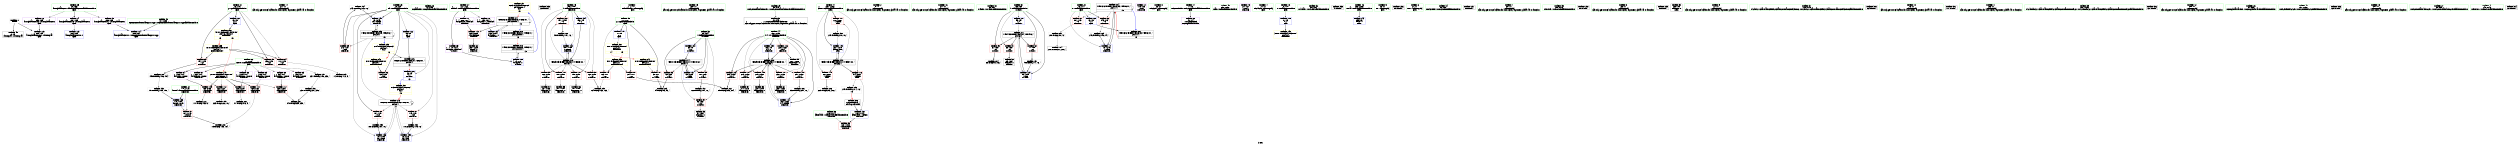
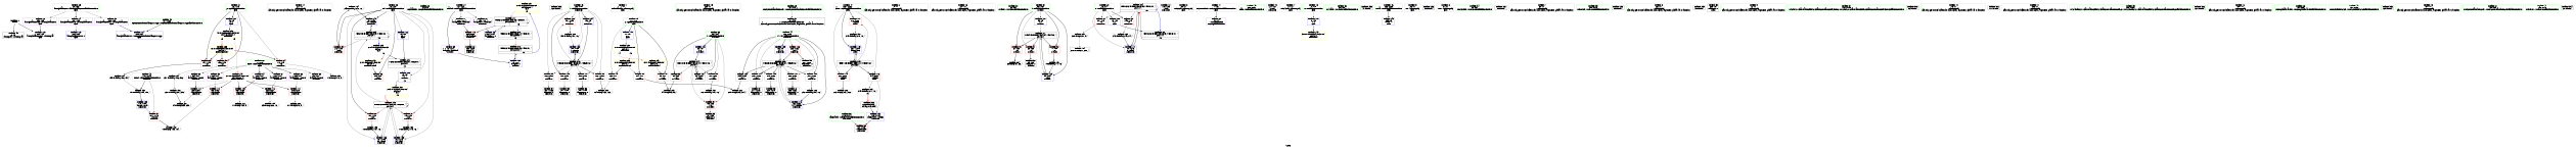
  digraph {
    label=SVFG
    node [color=green shape=record]
    edge [style=bold]
    n1 [color=grey label="{NodeID: 0\nNullPtr}"]
    n2 [color=black label="{NodeID: 49\n2\<--3\ndummyVal\<--dummyVal\n}"]
    n3 [color=blue label="{NodeID: 125\n289\<--3\nllvm.global_ctors_2\<--dummyVal\nGlob }" style=dotted]
    n4 [color=red label="{NodeID: 97\n184\<--148\n\<--bound\n_Z5solvev\n}"]
    n5 [color=grey label="{NodeID: 208\n185 = cmp(183, 184, )\n}"]
    n6 [label="{NodeID: 14\n211\<--1\n\<--dummyObj\nCan only get source location for instruction, argument, global var or function.}"]
    n7 [color=grey label="{NodeID: 194\n243 = Binary(242, 76, )\n}"]
    n8 [color=blue label="{NodeID: 140\n19\<--243\nsol\<--inc35\n_Z5solvev\n}"]
    n9 [color=black label="{NodeID: 225\nMR_2V_8 = PHI(MR_2V_9, MR_2V_2, )\npts\{20 \}\n|{|<s3>15}}"]
    n10 [color=yellow label="{NodeID: 293\n2V_4 = CSCHI(MR_2V_3)\npts\{20 \}\nCS[]|{|<s1>16}}" style=double]
    n11 [color=red label="{NodeID: 89\n242\<--19\n\<--sol\n_Z5solvev\n}"]
    n12 [color=red label="{NodeID: 111\n216\<--215\n\<--arrayidx20\n_Z5solvev\n}"]
    n13 [color=grey label="{NodeID: 200\n217 = cmp(216, 9, )\n}"]
    n14 [label="{NodeID: 28\n44\<--45\n__cxa_atexit\<--__cxa_atexit_field_insensitive\n}"]
    n15 [color=yellow label="{NodeID: 291\n6V_3 = CSCHI(MR_6V_2)\npts\{220000 \}\nCS[]|{<s0>15}}" style=double]
    n16 [color=black label="{NodeID: 217\nMR_6V_2 = PHI(MR_6V_3, MR_6V_1, )\npts\{220000 \}\n|{|<s3>15}}"]
    n17 [color=blue label="{NodeID: 137\n192\<--194\narrayidx11\<--\n_Z5solvev\n}"]
    n18 [color=red label="{NodeID: 113\n229\<--228\n\<--arrayidx28\n_Z5solvev\n}"]
    n19 [color=black label="{NodeID: 218\nMR_6V_2 = PHI(MR_6V_4, MR_6V_1, )\npts\{220000 \}\n|{<s0>13}}"]
    n20 [color=black label="{NodeID: 60\n230\<--229\ntobool\<--\n_Z5solvev\n}"]
    n21 [color=black label="{NodeID: 212\nMR_6V_2 = PHI(MR_6V_3, MR_6V_1, )\npts\{220000 \}\n|{|<s1>13}}"]
    n22 [label="{NodeID: 42\n148\<--149\nbound\<--bound_field_insensitive\n_Z5solvev\n}"]
    n23 [color=blue label="{NodeID: 133\n148\<--157\nbound\<--sub\n_Z5solvev\n}"]
    n24 [color=black label="{NodeID: 305\n128 = PHI()\n}"]
    n25 [color=blue label="{NodeID: 139\n152\<--9\ni14\<--\n_Z5solvev\n}"]
    n26 [color=black label="{NodeID: 226\nMR_25V_3 = PHI(MR_25V_4, MR_25V_2, )\npts\{153 \}\n}"]
    n27 [color=red label="{NodeID: 103\n203\<--152\n\<--i14\n_Z5solvev\n}"]
    n28 [color=red label="{NodeID: 104\n213\<--152\n\<--i14\n_Z5solvev\n}"]
    n29 [color=red label="{NodeID: 105\n219\<--152\n\<--i14\n_Z5solvev\n}"]
    n30 [color=red label="{NodeID: 107\n232\<--152\n\<--i14\n_Z5solvev\n}"]
    n31 [color=red label="{NodeID: 108\n251\<--152\n\<--i14\n_Z5solvev\n}"]
    n32 [color=blue label="{NodeID: 142\n152\<--252\ni14\<--inc38\n_Z5solvev\n}"]
    n33 [color=grey label="{NodeID: 202\n205 = cmp(203, 204, )\n}"]
    n34 [color=black label="{NodeID: 57\n214\<--213\nidxprom19\<--\n_Z5solvev\n}"]
    n35 [color=black label="{NodeID: 58\n220\<--219\nidxprom22\<--\n_Z5solvev\n}"]
    n36 [color=red label="{NodeID: 106\n226\<--152\n\<--i14\n_Z5solvev\n}"]
    n37 [color=black label="{NodeID: 59\n227\<--226\nidxprom27\<--\n_Z5solvev\n}"]
    n38 [color=black label="{NodeID: 61\n233\<--232\nidxprom29\<--\n_Z5solvev\n}"]
    n39 [color=grey label="{NodeID: 186\n252 = Binary(251, 76, )\n}"]
    n40 [color=black label="{NodeID: 56\n191\<--190\nidxprom10\<--\n_Z5solvev\n}"]
    n41 [color=purple label="{NodeID: 70\n192\<--21\narrayidx11\<--marked\n_Z5solvev\n}"]
    n42 [color=yellow label="{NodeID: 250\n8V_1 = ENCHI(MR_8V_0)\npts\{12 \}\nFun[main]|{<s0>14|<s1>15}}" style=double]
    n43 [color=yellow label="{NodeID: 247\n8V_1 = ENCHI(MR_8V_0)\npts\{12 \}\nFun[_Z4readv]}" style=double]
    n44 [color=yellow label="{NodeID: 233\n8V_1 = ENCHI(MR_8V_0)\npts\{12 \}\nFun[_Z5solvev]}" style=double]
    n45 [color=red label="{NodeID: 78\n93\<--11\n\<--g\n_Z4readv\n}"]
    n46 [color=red label="{NodeID: 79\n163\<--11\n\<--g\n_Z5solvev\n}"]
    n47 [color=red label="{NodeID: 80\n204\<--11\n\<--g\n_Z5solvev\n}"]
    n48 [color=grey label="{NodeID: 205\n94 = cmp(92, 93, )\n}"]
    n49 [color=grey label="{NodeID: 209\n164 = cmp(162, 163, )\n}"]
    n50 [color=red label="{NodeID: 84\n172\<--15\n\<--p\n_Z5solvev\n}"]
    n51 [color=grey label="{NodeID: 203\n173 = cmp(172, 9, )\n}"]
    n52 [label="{NodeID: 1\n7\<--1\n__dso_handle\<--dummyObj\nGlob }"]
    n53 [color=red label="{NodeID: 98\n162\<--150\n\<--i\n_Z5solvev\n}"]
    n54 [label="{NodeID: 15\n239\<--1\n\<--dummyObj\nCan only get source location for instruction, argument, global var or function.}"]
    n55 [color=grey label="{NodeID: 195\n188 = Binary(187, 76, )\n}"]
    n56 [color=blue label="{NodeID: 136\n19\<--188\nsol\<--inc9\n_Z5solvev\n}"]
    n57 [color=black label="{NodeID: 215\nMR_2V_2 = PHI(MR_2V_5, MR_2V_1, )\npts\{20 \}\n}"]
    n58 [color=red label="{NodeID: 87\n175\<--19\n\<--sol\n_Z5solvev\n}"]
    n59 [color=blue label="{NodeID: 135\n19\<--176\nsol\<--inc\n_Z5solvev\n}"]
    n60 [color=red label="{NodeID: 88\n187\<--19\n\<--sol\n_Z5solvev\n}"]
    n61 [color=red label="{NodeID: 112\n222\<--221\n\<--arrayidx23\n_Z5solvev\n}"]
    n62 [color=grey label="{NodeID: 199\n223 = cmp(222, 76, )\n}"]
    n63 [label="{NodeID: 29\n43\<--49\n_ZNSt8ios_base4InitD1Ev\<--_ZNSt8ios_base4InitD1Ev_field_insensitive\n}"]
    n64 [color=black label="{NodeID: 51\n42\<--43\n\<--_ZNSt8ios_base4InitD1Ev\nCan only get source location for instruction, argument, global var or function.}"]
    n65 [color=blue label="{NodeID: 126\n19\<--9\nsol\<--\n_Z4initv\n|{<s0>13}}"]
    n66 [color=yellow label="{NodeID: 290\n2V_3 = CSCHI(MR_2V_2)\npts\{20 \}\nCS[]|{<s0>15}}" style=double]
    n67 [label="{NodeID: 43\n150\<--151\ni\<--i_field_insensitive\n_Z5solvev\n}"]
    n68 [color=red label="{NodeID: 99\n166\<--150\n\<--i\n_Z5solvev\n}"]
    n69 [color=red label="{NodeID: 100\n180\<--150\n\<--i\n_Z5solvev\n}"]
    n70 [color=red label="{NodeID: 101\n190\<--150\n\<--i\n_Z5solvev\n}"]
    n71 [color=red label="{NodeID: 102\n197\<--150\n\<--i\n_Z5solvev\n}"]
    n72 [color=blue label="{NodeID: 134\n150\<--9\ni\<--\n_Z5solvev\n}"]
    n73 [color=blue label="{NodeID: 138\n150\<--198\ni\<--inc13\n_Z5solvev\n}"]
    n74 [color=black label="{NodeID: 54\n167\<--166\nidxprom\<--\n_Z5solvev\n}"]
    n75 [color=black label="{NodeID: 55\n181\<--180\nidxprom5\<--\n_Z5solvev\n}"]
    n76 [color=grey label="{NodeID: 188\n198 = Binary(197, 76, )\n}"]
    n77 [color=black label="{NodeID: 216\nMR_23V_3 = PHI(MR_23V_4, MR_23V_2, )\npts\{151 \}\n}"]
    n78 [color=black label="{NodeID: 306\n112 = PHI(275, )\n0th arg _Z5writei }"]
    n79 [color=blue label="{NodeID: 132\n113\<--112\ncasen.addr\<--casen\n_Z5writei\n}"]
    n80 [color=red label="{NodeID: 96\n120\<--113\n\<--casen.addr\n_Z5writei\n}"]
    n81 [color=black label="{NodeID: 220\nMR_2V_2 = PHI(MR_2V_4, MR_2V_1, )\npts\{20 \}\n|{<s0>13}}"]
    n82 [color=yellow label="{NodeID: 242\n2V_1 = ENCHI(MR_2V_0)\npts\{20 \}\nFun[_Z5writei]}" style=double]
    n83 [color=purple label="{NodeID: 71\n228\<--21\narrayidx28\<--marked\n_Z5solvev\n}"]
    n84 [color=red label="{NodeID: 85\n236\<--15\n\<--p\n_Z5solvev\n}"]
    n85 [color=grey label="{NodeID: 197\n237 = Binary(156, 236, )\n}"]
    n86 [color=grey label="{NodeID: 196\n238 = Binary(237, 239, )\n}"]
    n87 [color=grey label="{NodeID: 207\n240 = cmp(235, 238, )\n}"]
    n88 [label="{NodeID: 2\n9\<--1\n\<--dummyObj\nCan only get source location for instruction, argument, global var or function.}"]
    n89 [label="{NodeID: 16\n247\<--1\n\<--dummyObj\nCan only get source location for instruction, argument, global var or function.}"]
    n90 [label="{NodeID: 30\n56\<--57\n_Z4initv\<--_Z4initv_field_insensitive\n}"]
    n91 [color=red label="{NodeID: 86\n126\<--19\n\<--sol\n_Z5writei\n}"]
    n92 [color=grey label="{NodeID: 210\n170 = cmp(169, 9, )\n}"]
    n93 [color=blue label="{NodeID: 127\n59\<--9\ni\<--\n_Z4initv\n}"]
    n94 [color=black label="{NodeID: 211\nMR_4V_3 = PHI(MR_4V_4, MR_4V_2, )\npts\{60 \}\n}"]
    n95 [color=red label="{NodeID: 90\n64\<--59\n\<--i\n_Z4initv\n}"]
    n96 [color=red label="{NodeID: 91\n68\<--59\n\<--i\n_Z4initv\n}"]
    n97 [color=red label="{NodeID: 92\n74\<--59\n\<--i\n_Z4initv\n}"]
    n98 [color=blue label="{NodeID: 129\n59\<--75\ni\<--inc\n_Z4initv\n}"]
    n99 [color=grey label="{NodeID: 204\n65 = cmp(64, 66, )\n}"]
    n100 [color=black label="{NodeID: 52\n69\<--68\nidxprom\<--\n_Z4initv\n}"]
    n101 [color=grey label="{NodeID: 191\n75 = Binary(74, 76, )\n}"]
    n102 [label="{NodeID: 44\n152\<--153\ni14\<--i14_field_insensitive\n_Z5solvev\n}"]
    n103 [color=black label="{NodeID: 224\nMR_16V_2 = PHI(MR_16V_3, MR_16V_1, )\npts\{14 \}\n|{|<s4>15}}"]
    n104 [color=red label="{NodeID: 81\n207\<--13\n\<--s\n_Z5solvev\n}"]
    n105 [color=red label="{NodeID: 82\n245\<--13\n\<--s\n_Z5solvev\n}"]
    n106 [color=blue label="{NodeID: 141\n13\<--246\ns\<--dec\n_Z5solvev\n}"]
    n107 [color=black label="{NodeID: 221\nMR_16V_2 = PHI(MR_16V_3, MR_16V_1, )\npts\{14 \}\n|{<s0>15}}"]
    n108 [color=grey label="{NodeID: 201\n208 = cmp(207, 9, )\n}"]
    n109 [color=grey label="{NodeID: 185\n246 = Binary(245, 247, )\n}"]
    n110 [color=black label="{NodeID: 184\n210 = PHI(211, 208, )\n}"]
    n111 [color=purple label="{NodeID: 72\n116\<--25\n\<--.str\n_Z5writei\n}"]
    n112 [label="{NodeID: 3\n23\<--1\n_ZSt3cin\<--dummyObj\nGlob }"]
    n113 [label="{NodeID: 17\n4\<--6\n_ZStL8__ioinit\<--_ZStL8__ioinit_field_insensitive\nGlob }"]
    n114 [color=purple label="{NodeID: 62\n40\<--4\n\<--_ZStL8__ioinit\n__cxx_global_var_init\n}"]
    n115 [color=red label="{NodeID: 114\n235\<--234\n\<--arrayidx30\n_Z5solvev\n}"]
    n116 [label="{NodeID: 31\n59\<--60\ni\<--i_field_insensitive\n_Z4initv\n}"]
    n117 [color=blue label="{NodeID: 128\n70\<--72\narrayidx\<--\n_Z4initv\n}"]
    n118 [label="{NodeID: 45\n256\<--257\nmain\<--main_field_insensitive\n}"]
    n119 [color=purple label="{NodeID: 73\n124\<--27\n\<--.str.1\n_Z5writei\n}"]
    n120 [color=grey label="{NodeID: 198\n176 = Binary(175, 76, )\n}"]
    n121 [label="{NodeID: 4\n24\<--1\n_ZSt4cout\<--dummyObj\nGlob }"]
    n122 [label="{NodeID: 18\n8\<--10\nn\<--n_field_insensitive\nGlob }"]
    n123 [color=blue label="{NodeID: 118\n8\<--9\nn\<--\nGlob }"]
    n124 [color=yellow label="{NodeID: 249\n30V_1 = ENCHI(MR_30V_0)\npts\{10 \}\nFun[main]}" style=double]
    n125 [color=grey label="{NodeID: 206\n269 = cmp(267, 268, )\n}"]
    n126 [color=red label="{NodeID: 115\n267\<--261\n\<--casen\nmain\n}"]
    n127 [label="{NodeID: 32\n80\<--81\n_Z4readv\<--_Z4readv_field_insensitive\n}"]
    n128 [color=black label="{NodeID: 295\n41 = PHI()\n}"]
    n129 [label="{NodeID: 46\n259\<--260\nretval\<--retval_field_insensitive\nmain\n}"]
    n130 [color=blue label="{NodeID: 143\n259\<--9\nretval\<--\nmain\n}"]
    n131 [color=yellow label="{NodeID: 240\n27V_1 = ENCHI(MR_27V_0)\npts\{180000 \}\nFun[_Z5solvev]}" style=double]
    n132 [color=red label="{NodeID: 109\n169\<--168\n\<--arrayidx\n_Z5solvev\n}"]
    n133 [color=red label="{NodeID: 110\n183\<--182\n\<--arrayidx6\n_Z5solvev\n}"]
    n134 [color=purple label="{NodeID: 74\n287\<--29\nllvm.global_ctors_0\<--llvm.global_ctors\nGlob }"]
    n135 [color=blue label="{NodeID: 123\n287\<--30\nllvm.global_ctors_0\<--\nGlob }"]
    n136 [label="{NodeID: 5\n25\<--1\n.str\<--dummyObj\nGlob }"]
    n137 [label="{NodeID: 19\n11\<--12\ng\<--g_field_insensitive\nGlob }"]
    n138 [color=blue label="{NodeID: 119\n11\<--9\ng\<--\nGlob }"]
    n139 [color=red label="{NodeID: 116\n274\<--261\n\<--casen\nmain\n}"]
    n140 [color=grey label="{NodeID: 189\n275 = Binary(274, 76, )\n|{<s0>16}}"]
    n141 [label="{NodeID: 33\n83\<--84\ni\<--i_field_insensitive\n_Z4readv\n}"]
    n142 [color=red label="{NodeID: 93\n92\<--83\n\<--i\n_Z4readv\n}"]
    n143 [color=red label="{NodeID: 94\n96\<--83\n\<--i\n_Z4readv\n}"]
    n144 [color=red label="{NodeID: 95\n101\<--83\n\<--i\n_Z4readv\n}"]
    n145 [color=blue label="{NodeID: 130\n83\<--9\ni\<--\n_Z4readv\n}"]
    n146 [color=blue label="{NodeID: 131\n83\<--102\ni\<--inc\n_Z4readv\n}"]
    n147 [color=black label="{NodeID: 53\n97\<--96\nidxprom\<--\n_Z4readv\n}"]
    n148 [color=grey label="{NodeID: 192\n102 = Binary(101, 76, )\n}"]
    n149 [color=black label="{NodeID: 214\nMR_10V_3 = PHI(MR_10V_4, MR_10V_2, )\npts\{84 \}\n}"]
    n150 [color=black label="{NodeID: 296\n85 = PHI()\n}"]
    n151 [label="{NodeID: 47\n261\<--262\ncasen\<--casen_field_insensitive\nmain\n}"]
    n152 [color=red label="{NodeID: 117\n278\<--261\n\<--casen\nmain\n}"]
    n153 [color=blue label="{NodeID: 145\n261\<--279\ncasen\<--inc\nmain\n}"]
    n154 [color=grey label="{NodeID: 190\n279 = Binary(278, 76, )\n}"]
    n155 [color=black label="{NodeID: 219\nMR_37V_3 = PHI(MR_37V_4, MR_37V_2, )\npts\{262 \}\n}"]
    n156 [color=purple label="{NodeID: 75\n288\<--29\nllvm.global_ctors_1\<--llvm.global_ctors\nGlob }"]
    n157 [color=blue label="{NodeID: 124\n288\<--31\nllvm.global_ctors_1\<--_GLOBAL__sub_I_srkib0y_1_1.cpp\nGlob }"]
    n158 [label="{NodeID: 6\n27\<--1\n.str.1\<--dummyObj\nGlob }"]
    n159 [label="{NodeID: 20\n13\<--14\ns\<--s_field_insensitive\nGlob }"]
    n160 [color=blue label="{NodeID: 120\n13\<--9\ns\<--\nGlob }"]
    n161 [label="{NodeID: 34\n86\<--87\n_ZNSirsERi\<--_ZNSirsERi_field_insensitive\n}"]
    n162 [color=black label="{NodeID: 297\n88 = PHI()\n}"]
    n163 [label="{NodeID: 48\n31\<--283\n_GLOBAL__sub_I_srkib0y_1_1.cpp\<--_GLOBAL__sub_I_srkib0y_1_1.cpp_field_insensitive\n}"]
    n164 [color=purple label="{NodeID: 76\n289\<--29\nllvm.global_ctors_2\<--llvm.global_ctors\nGlob }"]
    n165 [color=yellow label="{NodeID: 256\n40V_1 = ENCHI(MR_40V_0)\npts\{16 180000 \}\nFun[main]|{<s0>15|<s1>15}}" style=double]
    n166 [color=yellow label="{NodeID: 235\n18V_1 = ENCHI(MR_18V_0)\npts\{16 \}\nFun[_Z5solvev]}" style=double]
    n167 [color=red label="{NodeID: 83\n154\<--15\n\<--p\n_Z5solvev\n}"]
    n168 [color=grey label="{NodeID: 187\n155 = Binary(156, 154, )\n}"]
    n169 [label="{NodeID: 7\n30\<--1\n\<--dummyObj\nCan only get source location for instruction, argument, global var or function.}"]
    n170 [color=grey label="{NodeID: 193\n157 = Binary(155, 158, )\n}"]
    n171 [label="{NodeID: 21\n15\<--16\np\<--p_field_insensitive\nGlob }"]
    n172 [color=blue label="{NodeID: 121\n15\<--9\np\<--\nGlob }"]
    n173 [label="{NodeID: 35\n109\<--110\n_Z5writei\<--_Z5writei_field_insensitive\n}"]
    n174 [color=black label="{NodeID: 298\n89 = PHI()\n}"]
    n175 [color=purple label="{NodeID: 63\n98\<--17\narrayidx\<--score\n_Z4readv\n}"]
    n176 [label="{NodeID: 8\n66\<--1\n\<--dummyObj\nCan only get source location for instruction, argument, global var or function.}"]
    n177 [label="{NodeID: 22\n17\<--18\nscore\<--score_field_insensitive\nGlob }"]
    n178 [color=purple label="{NodeID: 64\n168\<--17\narrayidx\<--score\n_Z5solvev\n}"]
    n179 [color=purple label="{NodeID: 65\n182\<--17\narrayidx6\<--score\n_Z5solvev\n}"]
    n180 [color=purple label="{NodeID: 66\n215\<--17\narrayidx20\<--score\n_Z5solvev\n}"]
    n181 [color=purple label="{NodeID: 67\n221\<--17\narrayidx23\<--score\n_Z5solvev\n}"]
    n182 [color=purple label="{NodeID: 68\n234\<--17\narrayidx30\<--score\n_Z5solvev\n}"]
    n183 [label="{NodeID: 36\n113\<--114\ncasen.addr\<--casen.addr_field_insensitive\n_Z5writei\n}"]
    n184 [color=black label="{NodeID: 299\n99 = PHI()\n}"]
    n185 [color=black label="{NodeID: 50\n258\<--9\nmain_ret\<--\nmain\n}"]
    n186 [label="{NodeID: 9\n72\<--1\n\<--dummyObj\nCan only get source location for instruction, argument, global var or function.}"]
    n187 [label="{NodeID: 23\n19\<--20\nsol\<--sol_field_insensitive\nGlob }"]
    n188 [color=blue label="{NodeID: 122\n19\<--9\nsol\<--\nGlob }"]
    n189 [label="{NodeID: 37\n118\<--119\n_ZStlsISt11char_traitsIcEERSt13basic_ostreamIcT_ES5_PKc\<--_ZStlsISt11char_traitsIcEERSt13basic_ostreamIcT_ES5_PKc_field_insensitive\n}"]
    n190 [color=black label="{NodeID: 300\n264 = PHI()\n}"]
    n191 [label="{NodeID: 10\n76\<--1\n\<--dummyObj\nCan only get source location for instruction, argument, global var or function.}"]
    n192 [label="{NodeID: 24\n21\<--22\nmarked\<--marked_field_insensitive\nGlob }"]
    n193 [color=purple label="{NodeID: 69\n70\<--21\narrayidx\<--marked\n_Z4initv\n}"]
    n194 [color=black label="{NodeID: 301\n117 = PHI()\n}"]
    n195 [label="{NodeID: 11\n156\<--1\n\<--dummyObj\nCan only get source location for instruction, argument, global var or function.}"]
    n196 [label="{NodeID: 25\n29\<--33\nllvm.global_ctors\<--llvm.global_ctors_field_insensitive\nGlob }"]
    n197 [label="{NodeID: 39\n129\<--130\n_ZSt4endlIcSt11char_traitsIcEERSt13basic_ostreamIT_T0_ES6_\<--_ZSt4endlIcSt11char_traitsIcEERSt13basic_ostreamIT_T0_ES6__field_insensitive\n}"]
    n198 [color=black label="{NodeID: 302\n121 = PHI()\n}"]
    n199 [label="{NodeID: 12\n158\<--1\n\<--dummyObj\nCan only get source location for instruction, argument, global var or function.}"]
    n200 [label="{NodeID: 26\n34\<--35\n__cxx_global_var_init\<--__cxx_global_var_init_field_insensitive\n}"]
    n201 [label="{NodeID: 40\n131\<--132\n_ZNSolsEPFRSoS_E\<--_ZNSolsEPFRSoS_E_field_insensitive\n}"]
    n202 [color=black label="{NodeID: 303\n125 = PHI()\n}"]
    n203 [label="{NodeID: 13\n194\<--1\n\<--dummyObj\nCan only get source location for instruction, argument, global var or function.}"]
    n204 [label="{NodeID: 27\n38\<--39\n_ZNSt8ios_base4InitC1Ev\<--_ZNSt8ios_base4InitC1Ev_field_insensitive\n}"]
    n205 [label="{NodeID: 41\n145\<--146\n_Z5solvev\<--_Z5solvev_field_insensitive\n}"]
    n206 [color=black label="{NodeID: 304\n127 = PHI()\n}"]
    n1 -> n2
    n1 -> n3
    n4 -> n5
    n7 -> n8
    n8 -> n9
    n9 -> n8 [style=solid]
    n9 -> n9 [style=solid]
    n9 -> n10 [color=blue tailport=s3]
    n9 -> n11 [style=solid]
    n10 -> n81
    n10 -> n82 [color=red tailport=s1]
    n11 -> n7
    n12 -> n13 [style=solid]
    n15 -> n16 [color=red style=solid tailport=s0]
    n16 -> n16 [style=solid]
    n16 -> n17 [style=solid]
    n16 -> n18
    n16 -> n19 [color=blue style=solid tailport=s3]
    n17 -> n16 [style=solid]
    n18 -> n20
    n19 -> n21 [color=red style=solid tailport=s0]
    n21 -> n15 [color=blue tailport=s1]
    n21 -> n117
    n22 -> n4 [style=solid]
-   n22 -> n23
+   n22 -> n170
    n23 -> n4 [style=solid]
    n25 -> n26
    n26 -> n27
    n26 -> n28
    n26 -> n29
    n26 -> n30 [style=solid]
    n26 -> n31
    n26 -> n32 [style=solid]
    n27 -> n33
    n28 -> n34
    n29 -> n35
    n30 -> n38
    n31 -> n39
    n32 -> n26 [style=solid]
    n36 -> n26
    n36 -> n37
    n39 -> n32
    n41 -> n17 [style=solid]
    n42 -> n43 [color=red style=solid tailport=s0]
    n42 -> n44 [color=red style=solid tailport=s1]
    n43 -> n45 [style=solid]
    n44 -> n46
    n44 -> n47 [style=solid]
    n45 -> n48
    n46 -> n49 [style=solid]
    n47 -> n33
    n50 -> n51 [style=solid]
    n53 -> n49
    n55 -> n56
    n56 -> n57 [style=solid]
    n57 -> n9 [style=solid]
    n57 -> n56 [style=solid]
    n57 -> n57
    n57 -> n58 [style=solid]
    n57 -> n59 [style=solid]
    n57 -> n60 [style=solid]
    n58 -> n120
    n59 -> n57 [style=solid]
    n60 -> n55 [style=solid]
    n61 -> n62 [style=solid]
    n63 -> n64 [style=solid]
    n65 -> n66 [color=blue tailport=s0]
    n66 -> n57 [color=red tailport=s0]
    n67 -> n53 [style=solid]
    n67 -> n68 [style=solid]
    n67 -> n69
    n67 -> n70 [style=solid]
    n67 -> n71 [style=solid]
    n67 -> n72
    n67 -> n73 [style=solid]
    n68 -> n74 [style=solid]
    n69 -> n75 [style=solid]
    n70 -> n40
    n71 -> n76
    n72 -> n77
    n73 -> n77 [style=solid]
    n76 -> n73 [style=solid]
    n77 -> n53
    n77 -> n68 [style=solid]
    n77 -> n69 [style=solid]
    n77 -> n70 [style=solid]
    n77 -> n71 [style=solid]
    n77 -> n73
    n78 -> n79
    n79 -> n80
    n81 -> n65 [color=red style=solid tailport=s0]
    n82 -> n91
    n83 -> n18
    n84 -> n85 [style=solid]
    n85 -> n86 [style=solid]
    n86 -> n87
    n93 -> n94 [style=solid]
    n94 -> n95
    n94 -> n96
    n94 -> n97
    n94 -> n98 [style=solid]
    n95 -> n99
    n96 -> n100
    n97 -> n101
    n98 -> n94
    n101 -> n98
    n102 -> n25
    n102 -> n27
    n102 -> n28 [style=solid]
    n102 -> n29 [style=solid]
    n102 -> n30 [style=solid]
    n102 -> n31
    n102 -> n32
    n102 -> n36 [style=solid]
    n103 -> n103 [style=solid]
    n103 -> n104 [style=solid]
    n103 -> n105 [style=solid]
    n103 -> n106
    n103 -> n107 [color=blue tailport=s4]
    n104 -> n108 [style=solid]
    n105 -> n109 [style=solid]
    n106 -> n103
    n107 -> n103 [color=red tailport=s0]
    n108 -> n110 [style=solid]
    n109 -> n106
    n113 -> n114
    n115 -> n87 [style=solid]
    n116 -> n93 [style=solid]
    n116 -> n95
    n116 -> n96 [style=solid]
    n116 -> n97
    n116 -> n98
    n117 -> n21 [style=solid]
    n120 -> n59
    n122 -> n123 [style=solid]
    n123 -> n124
    n126 -> n125
    n129 -> n130
    n131 -> n12
    n131 -> n61 [style=solid]
    n131 -> n115 [style=solid]
    n131 -> n132
    n131 -> n133
    n132 -> n92 [style=solid]
    n133 -> n5 [style=solid]
    n134 -> n135 [style=solid]
    n137 -> n45
    n137 -> n46 [style=solid]
    n137 -> n47
    n137 -> n138
    n138 -> n42 [style=solid]
    n139 -> n79 [style=solid]
    n139 -> n140 [style=solid]
    n140 -> n78 [color=red tailport=s0]
    n141 -> n142
    n141 -> n143 [style=solid]
    n141 -> n144 [style=solid]
    n141 -> n145
    n141 -> n146
    n142 -> n48
    n143 -> n147 [style=solid]
    n144 -> n148
    n145 -> n149
    n146 -> n149
    n148 -> n143 [style=solid]
    n149 -> n142 [style=solid]
    n149 -> n143 [style=solid]
    n149 -> n144 [style=solid]
    n149 -> n146
    n151 -> n126 [style=solid]
    n151 -> n139 [style=solid]
    n151 -> n152
    n151 -> n153
    n152 -> n154 [style=solid]
    n153 -> n155 [style=solid]
    n154 -> n153 [style=solid]
    n155 -> n126
    n155 -> n139
    n155 -> n152 [style=solid]
    n155 -> n153
    n156 -> n157
    n159 -> n104 [style=solid]
    n159 -> n105
    n159 -> n106 [style=solid]
    n159 -> n160 [style=solid]
    n160 -> n107
    n163 -> n157
    n164 -> n3
    n165 -> n131 [color=red style=solid tailport=s1]
    n165 -> n166 [color=red tailport=s0]
    n166 -> n50
    n166 -> n84
    n166 -> n167
    n167 -> n168
    n168 -> n170 [style=solid]
    n170 -> n23
    n171 -> n50 [style=solid]
    n171 -> n84
    n171 -> n167
    n171 -> n172
    n172 -> n165
    n177 -> n175 [style=solid]
    n177 -> n178
    n177 -> n179 [style=solid]
    n177 -> n180
    n177 -> n181
    n177 -> n182 [style=solid]
    n178 -> n132
    n179 -> n133 [style=solid]
    n180 -> n12 [style=solid]
    n181 -> n61 [style=solid]
    n182 -> n115
    n183 -> n80 [style=solid]
    n187 -> n8
    n187 -> n11
    n187 -> n56 [style=solid]
    n187 -> n58 [style=solid]
    n187 -> n59 [style=solid]
    n187 -> n60
    n187 -> n65 [style=solid]
    n187 -> n91
    n187 -> n188 [style=solid]
    n188 -> n81
    n192 -> n41 [style=solid]
    n192 -> n83 [style=solid]
    n192 -> n193
    n193 -> n117
    n196 -> n134
    n196 -> n156 [style=solid]
    n196 -> n164 [style=solid]
  }
